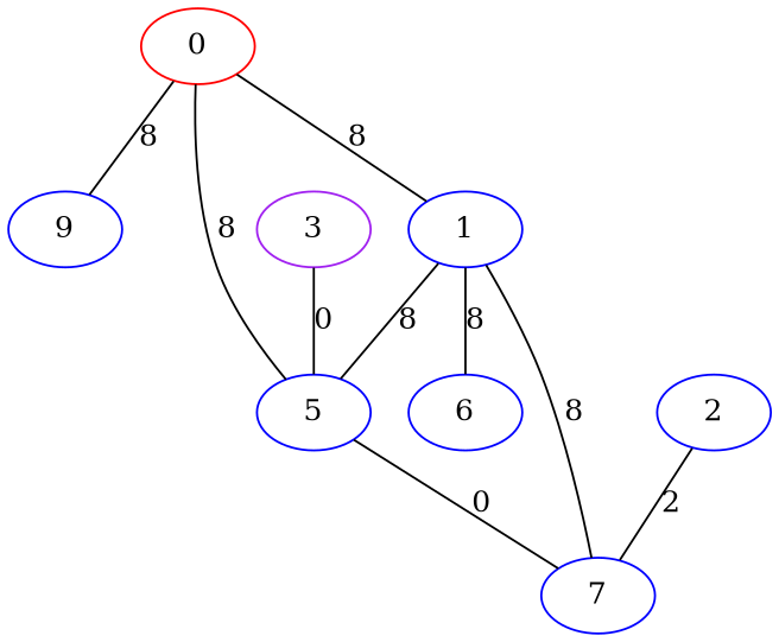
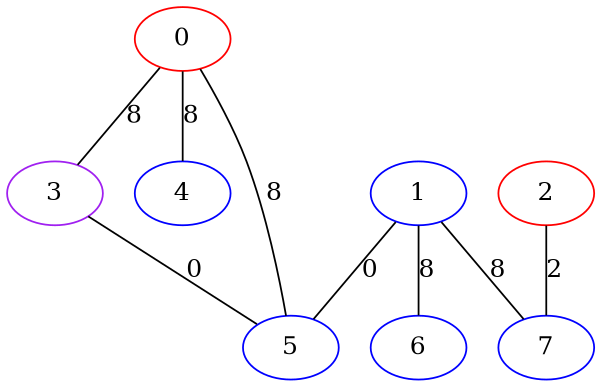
  graph {
    fontname="DejaVu Serif"
    node [color=blue fontname="DejaVu Serif" weight=3]
    edge [fontname="DejaVu Serif"]
    0 [color=red weight=1]
    3 [color=purple weight=4]
-   4 [label=9]
+   4
    5
    7
    1 [weight=1]
    6
-   2 [weight=1]
-   0 -- 1 [label=8]
+   2 [color=red weight=1]
+   0 -- 3 [label=8]
    0 -- 4 [label=8]
    0 -- 5 [label=8]
    3 -- 5 [label=0]
-   5 -- 7 [label=0]
-   1 -- 5 [label=8]
+   1 -- 5 [label=0]
    1 -- 7 [label=8]
    1 -- 6 [label=8]
    2 -- 7 [label=2]
  }
